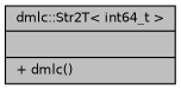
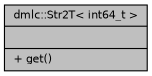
  digraph {
-   n1 [color=black fillcolor=grey75 fontcolor=black fontname=Helvetica fontsize=10 height=0.2 label="{dmlc::Str2T\< int64_t \>\n||+ dmlc()\l}" shape=record style=filled width=0.4]
+   n1 [color=black fillcolor=grey75 fontcolor=black fontname=Helvetica fontsize=10 height=0.2 label="{dmlc::Str2T\< int64_t \>\n||+ get()\l}" shape=record style=filled width=0.4]
  }
